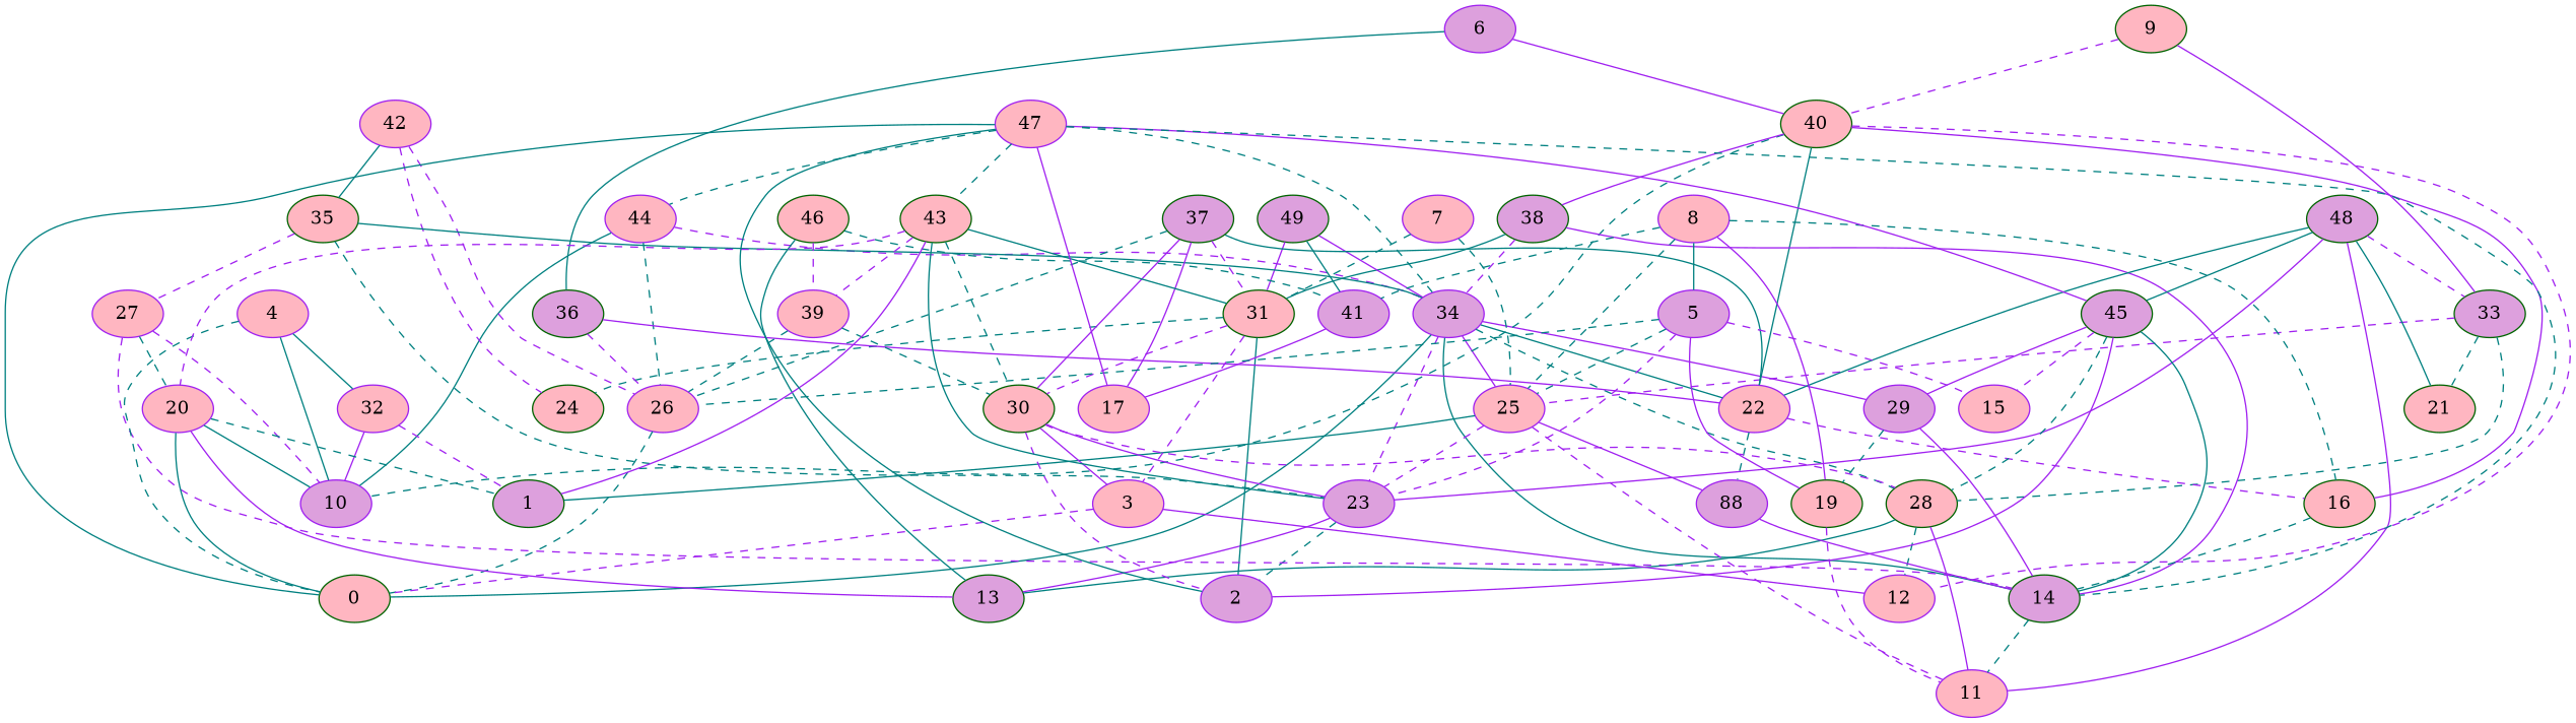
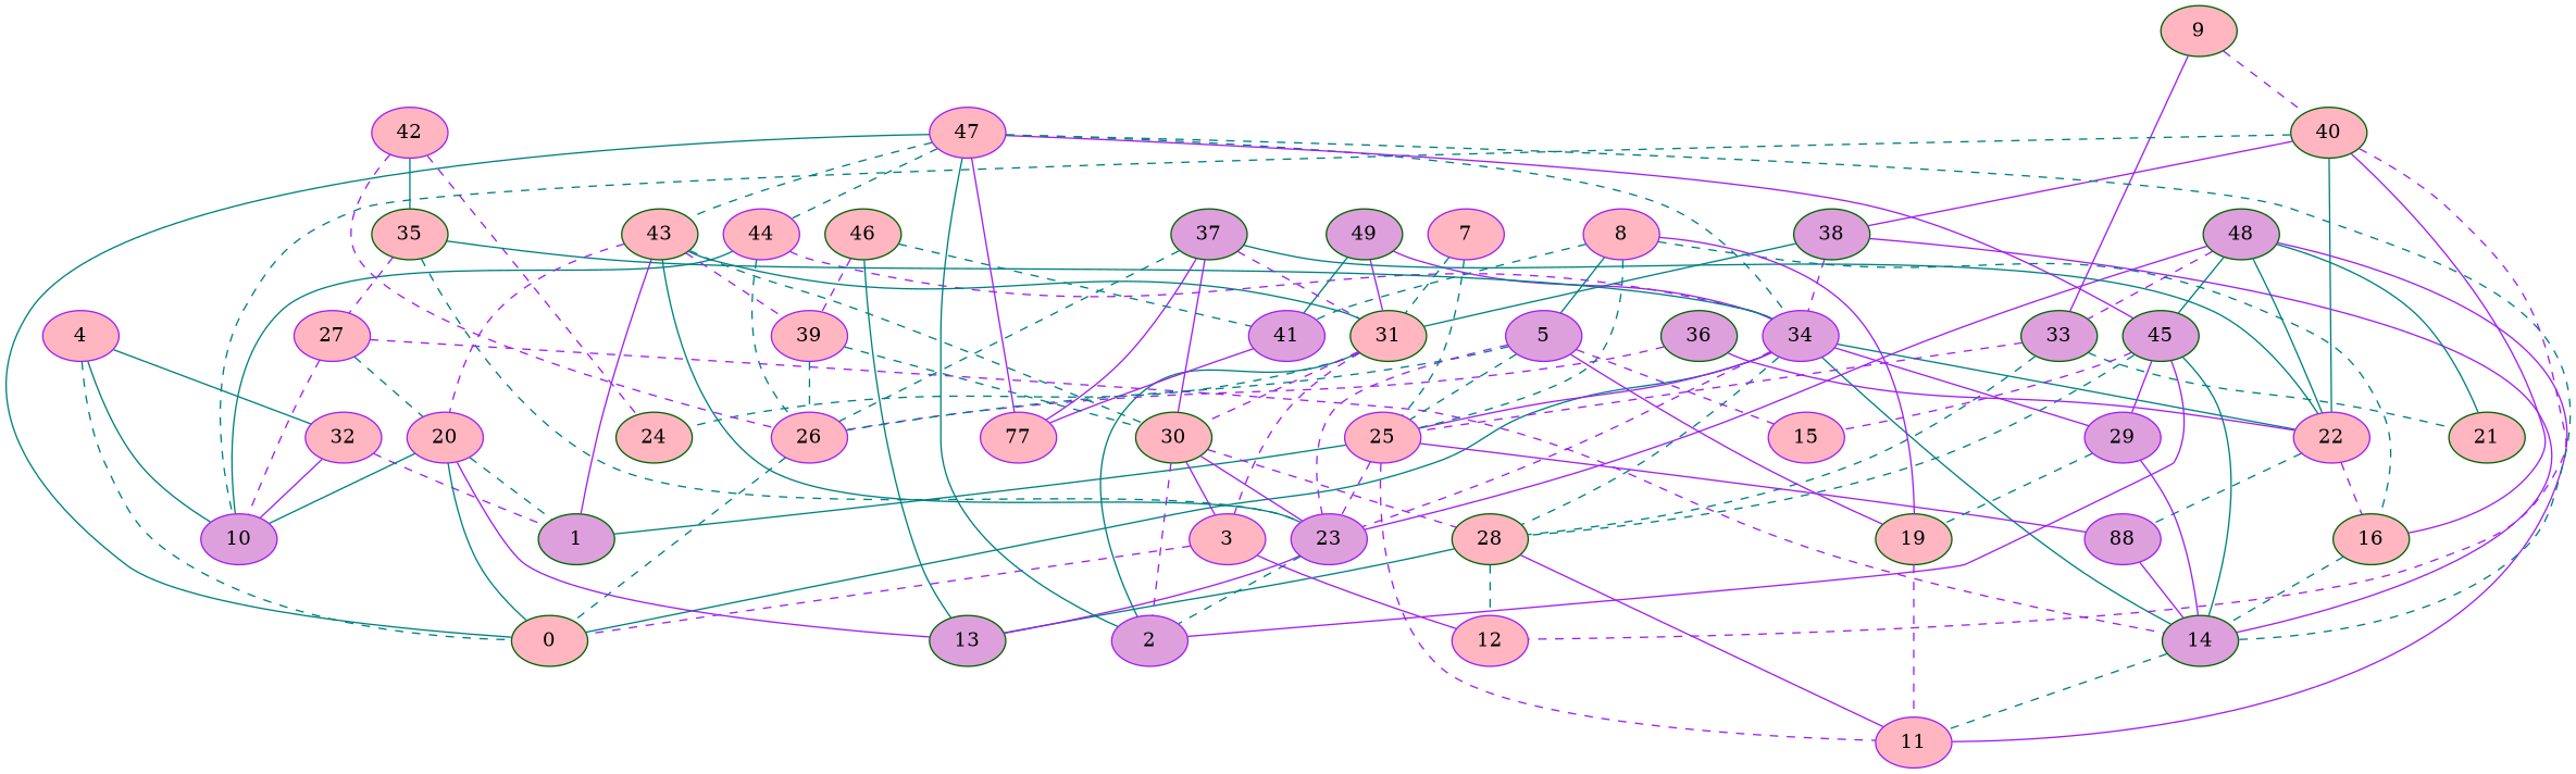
  digraph {
    node [color=purple fillcolor=lightpink style=filled]
    edge [color=teal dir=none style=dashed]
    44
    26
    10 [fillcolor=plum]
    34 [fillcolor=plum]
    0 [color=darkgreen]
    9 [color=darkgreen]
    33 [color=darkgreen fillcolor=plum]
    40 [color=darkgreen]
    21 [color=darkgreen]
    28 [color=darkgreen]
    25
    22
    38 [color=darkgreen fillcolor=plum]
    16 [color=darkgreen]
    12
    11
    13 [color=darkgreen fillcolor=plum]
    48 [color=darkgreen fillcolor=plum]
    45 [color=darkgreen fillcolor=plum]
    23 [fillcolor=plum]
    2 [fillcolor=plum]
    15
    14 [color=darkgreen fillcolor=plum]
    29 [fillcolor=plum]
    n25 [fillcolor=plum label=88]
    49 [color=darkgreen fillcolor=plum]
    31 [color=darkgreen]
    41 [fillcolor=plum]
    24 [color=darkgreen]
    30 [color=darkgreen]
    3
    42
    35 [color=darkgreen]
    27
    32
    1 [color=darkgreen fillcolor=plum]
    37 [color=darkgreen fillcolor=plum]
-   17
-   6 [fillcolor=plum]
+   17 [label=77]
    36 [color=darkgreen fillcolor=plum]
    8
    19 [color=darkgreen]
    5 [fillcolor=plum]
    46 [color=darkgreen]
    39
    7
    20
    4
    43 [color=darkgreen]
    47
    subgraph sub_1 {
      44
      26
      10
      34
      0
      9
      33
      40
      21
      28
      25
      22
      38
      16
      12
      11
      13
      48
      45
      23
      2
      15
      14
      29
      n25
      49
      31
      41
      24
      30
      3
      42
      35
      27
      32
      1
      37
      17
-     6
      36
      8
      19
      5
      46
      39
      7
      20
      4
      43
      47
    }
    44 -> 26
    44 -> 10 [style=solid]
    44 -> 34 [color=purple]
    26 -> 0
    34 -> 0 [style=solid]
    34 -> 28
    34 -> 25 [color=purple style=solid]
    34 -> 22 [style=solid]
    34 -> 23 [color=purple]
    34 -> 14 [style=solid]
    34 -> 29 [color=purple style=solid]
    9 -> 33 [color=purple style=solid]
    9 -> 40 [color=purple]
    33 -> 21
    33 -> 28
    33 -> 25 [color=purple]
    40 -> 10
    40 -> 22 [style=solid]
    40 -> 38 [color=purple style=solid]
    40 -> 16 [color=purple style=solid]
    40 -> 12 [color=purple]
    28 -> 12
    28 -> 11 [color=purple style=solid]
    28 -> 13 [style=solid]
    25 -> 11 [color=purple]
    25 -> 23 [color=purple]
    25 -> n25 [color=purple style=solid]
    25 -> 1 [style=solid]
    22 -> 16 [color=purple]
    22 -> n25
    38 -> 34 [color=purple]
    38 -> 14 [color=purple style=solid]
    38 -> 31 [style=solid]
    16 -> 14
    48 -> 33 [color=purple]
    48 -> 21 [style=solid]
    48 -> 22 [style=solid]
    48 -> 11 [color=purple style=solid]
    48 -> 45 [style=solid]
    48 -> 23 [color=purple style=solid]
    45 -> 28
    45 -> 2 [color=purple style=solid]
    45 -> 15 [color=purple]
    45 -> 14 [style=solid]
    45 -> 29 [color=purple style=solid]
    23 -> 13 [color=purple style=solid]
    23 -> 2
    14 -> 11
    29 -> 14 [color=purple style=solid]
    29 -> 19
    n25 -> 14 [color=purple style=solid]
    49 -> 34 [color=purple style=solid]
    49 -> 31 [color=purple style=solid]
    49 -> 41 [style=solid]
    31 -> 2 [style=solid]
    31 -> 24
    31 -> 30 [color=purple]
    31 -> 3 [color=purple]
    41 -> 17 [color=purple style=solid]
    30 -> 28 [color=purple]
    30 -> 23 [color=purple style=solid]
    30 -> 2 [color=purple]
    30 -> 3 [color=purple style=solid]
    3 -> 0 [color=purple]
    3 -> 12 [color=purple style=solid]
    42 -> 26 [color=purple]
    42 -> 24 [color=purple]
    42 -> 35 [style=solid]
    35 -> 34 [style=solid]
    35 -> 23
    35 -> 27 [color=purple]
    27 -> 10 [color=purple]
    27 -> 14 [color=purple]
    27 -> 20
    32 -> 10 [color=purple style=solid]
    32 -> 1 [color=purple]
    37 -> 26
    37 -> 22 [style=solid]
    37 -> 31 [color=purple]
    37 -> 30 [color=purple style=solid]
    37 -> 17 [color=purple style=solid]
-   6 -> 40 [color=purple style=solid]
-   6 -> 36 [style=solid]
    36 -> 26 [color=purple]
    36 -> 22 [color=purple style=solid]
    8 -> 25
    8 -> 16
    8 -> 41
    8 -> 19 [color=purple style=solid]
    8 -> 5 [style=solid]
    19 -> 11 [color=purple]
    5 -> 26
    5 -> 25
    5 -> 23 [color=purple]
    5 -> 15 [color=purple]
    5 -> 19 [color=purple style=solid]
    46 -> 13 [style=solid]
    46 -> 41
    46 -> 39 [color=purple]
    39 -> 26
    39 -> 30
    7 -> 25
    7 -> 31
    20 -> 10 [style=solid]
    20 -> 0 [style=solid]
    20 -> 13 [color=purple style=solid]
    20 -> 1
    4 -> 10 [style=solid]
    4 -> 0
    4 -> 32 [style=solid]
    43 -> 23 [style=solid]
    43 -> 31 [style=solid]
    43 -> 30
    43 -> 1 [color=purple style=solid]
    43 -> 39 [color=purple]
    43 -> 20 [color=purple]
    47 -> 44
    47 -> 34
    47 -> 0 [style=solid]
    47 -> 45 [color=purple style=solid]
    47 -> 2 [style=solid]
    47 -> 14
    47 -> 17 [color=purple style=solid]
    47 -> 43
  }
